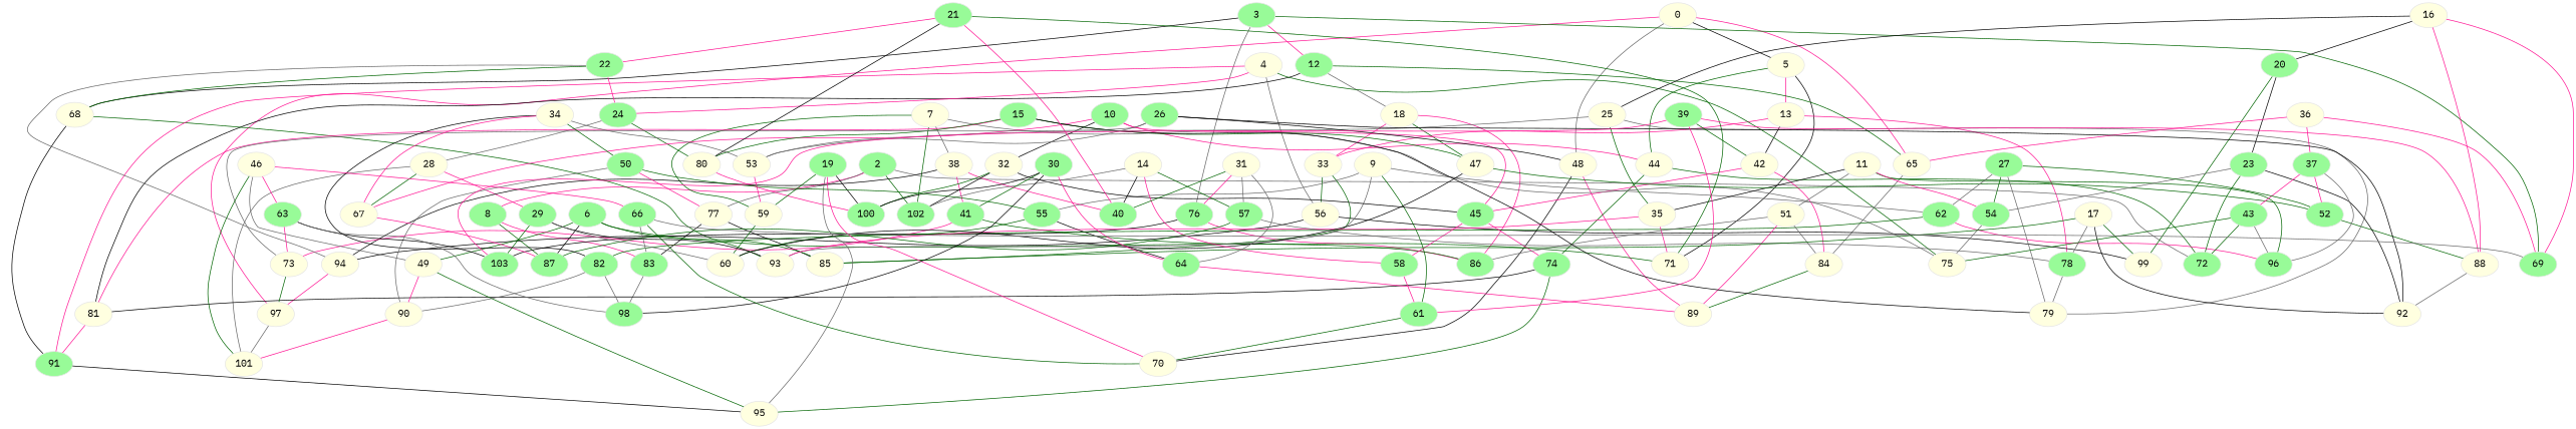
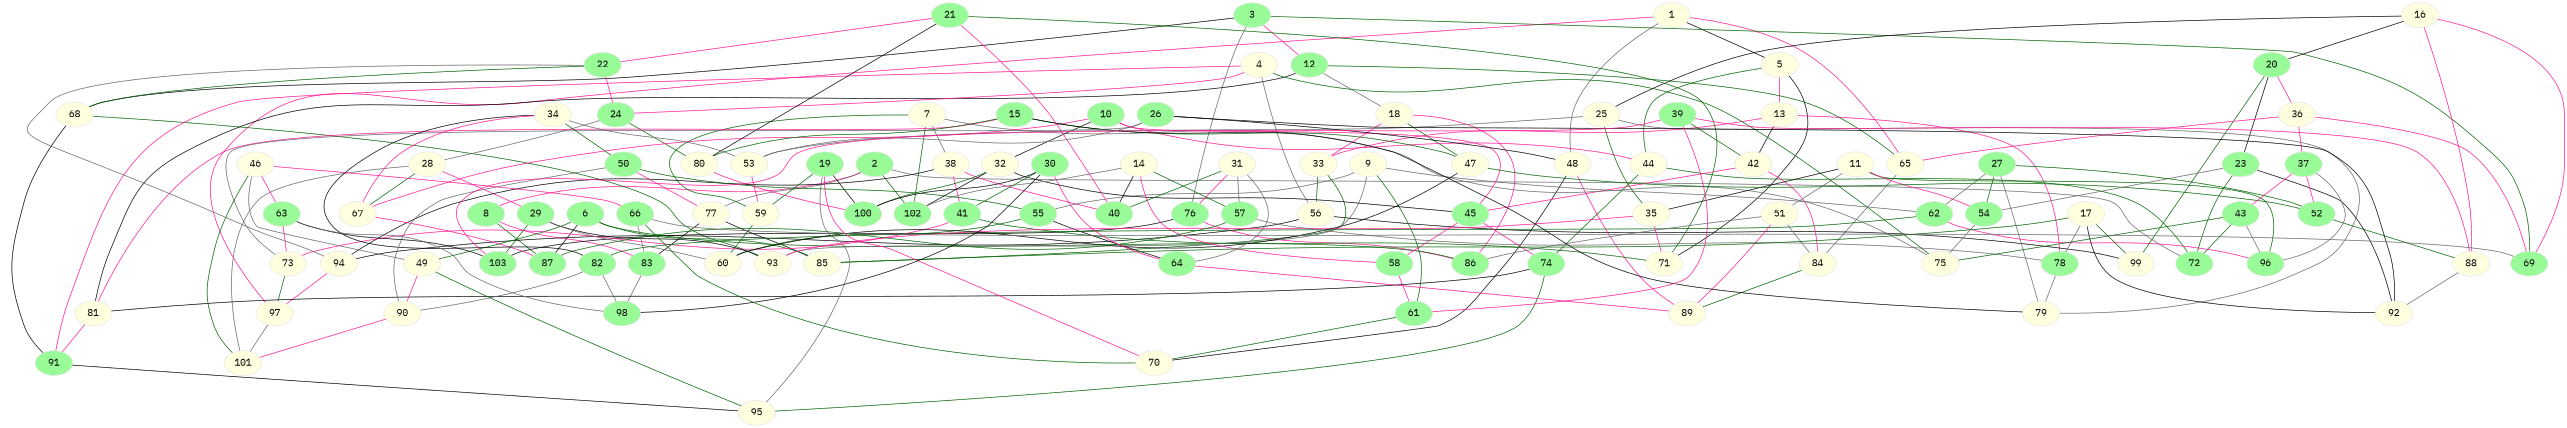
  graph {
    fontname="IBM Plex Mono"
    node [color=gray90 fillcolor=lightyellow fontname="IBM Plex Mono" style=filled]
    edge [color=deeppink fontname="IBM Plex Mono"]
-   1 [label=0]
+   1
    5
    48
    65
    97
    13
    44
    71
    70
    89
    84
    101
    2 [fillcolor=palegreen]
    8 [fillcolor=palegreen]
    72 [fillcolor=palegreen]
    77
    102 [fillcolor=palegreen]
    87 [fillcolor=palegreen]
    83 [fillcolor=palegreen]
    85
    3 [fillcolor=palegreen]
    12 [fillcolor=palegreen]
    68
    69 [fillcolor=palegreen]
    76 [fillcolor=palegreen]
    18
    81
    91 [fillcolor=palegreen]
    93
    86 [fillcolor=palegreen]
    103 [fillcolor=palegreen]
    24 [fillcolor=palegreen]
    4
    56
    75
    80
    28
    99
    94
    95
    33
    42
    78 [fillcolor=palegreen]
    74 [fillcolor=palegreen]
    6 [fillcolor=palegreen]
    49
    90
    7
    38
    59
    40 [fillcolor=palegreen]
    41 [fillcolor=palegreen]
    60
    98 [fillcolor=palegreen]
    55 [fillcolor=palegreen]
    9
    61 [fillcolor=palegreen]
    62 [fillcolor=palegreen]
    64 [fillcolor=palegreen]
    96 [fillcolor=palegreen]
    82 [fillcolor=palegreen]
    10 [fillcolor=palegreen]
    32
    45 [fillcolor=palegreen]
    67
    100 [fillcolor=palegreen]
    58 [fillcolor=palegreen]
    11
    35
    51
    54 [fillcolor=palegreen]
    47
    79
    14
    57 [fillcolor=palegreen]
    15 [fillcolor=palegreen]
    52 [fillcolor=palegreen]
    16
    20 [fillcolor=palegreen]
    25
    88
    23 [fillcolor=palegreen]
    36
    53
    92
    17
    19 [fillcolor=palegreen]
    37 [fillcolor=palegreen]
    21 [fillcolor=palegreen]
    22 [fillcolor=palegreen]
    29 [fillcolor=palegreen]
    26 [fillcolor=palegreen]
    73
    27 [fillcolor=palegreen]
    30 [fillcolor=palegreen]
    31
    34
    50 [fillcolor=palegreen]
    43 [fillcolor=palegreen]
    39 [fillcolor=palegreen]
    46
    63 [fillcolor=palegreen]
    66 [fillcolor=palegreen]
    1 -- 5 [color=black]
    1 -- 48 [color=gray40]
    1 -- 65
    1 -- 97
    5 -- 13
    5 -- 44 [color=darkgreen]
    5 -- 71 [color=black]
    48 -- 70 [color=black]
    48 -- 89
    65 -- 84 [color=gray40]
    97 -- 101 [color=gray40]
    13 -- 33
    13 -- 42 [color=black]
    13 -- 78
    44 -- 72 [color=darkgreen]
    44 -- 74 [color=darkgreen]
    84 -- 89 [color=darkgreen]
    2 -- 8
    2 -- 72 [color=gray40]
    2 -- 77 [color=gray40]
    2 -- 102 [color=darkgreen]
    8 -- 87 [color=darkgreen]
    8 -- 83
    77 -- 83 [color=black]
    77 -- 85 [color=black]
    83 -- 98 [color=gray40]
    3 -- 12
    3 -- 68 [color=black]
    3 -- 69 [color=darkgreen]
    3 -- 76 [color=gray40]
    12 -- 65 [color=darkgreen]
    12 -- 18 [color=gray40]
    12 -- 81 [color=black]
    68 -- 91 [color=black]
    68 -- 93 [color=darkgreen]
    76 -- 86
    76 -- 103 [color=black]
    18 -- 86
    18 -- 33
    18 -- 47 [color=darkgreen]
    81 -- 91
    91 -- 95 [color=black]
    24 -- 80 [color=darkgreen]
    24 -- 28 [color=gray40]
    4 -- 91
    4 -- 24
    4 -- 56 [color=gray40]
    4 -- 75 [color=darkgreen]
    56 -- 99 [color=black]
    56 -- 94 [color=black]
    80 -- 100
    28 -- 101 [color=gray40]
    28 -- 67 [color=darkgreen]
    28 -- 29
    94 -- 97
    33 -- 85 [color=darkgreen]
    33 -- 56 [color=darkgreen]
    42 -- 84
    42 -- 45
    78 -- 79 [color=gray40]
    74 -- 81 [color=black]
    74 -- 95 [color=darkgreen]
    6 -- 87 [color=black]
    6 -- 85 [color=darkgreen]
    6 -- 86 [color=darkgreen]
    6 -- 49 [color=darkgreen]
    49 -- 95 [color=darkgreen]
    49 -- 90
    90 -- 101
    7 -- 102 [color=darkgreen]
    7 -- 75 [color=gray40]
    7 -- 38 [color=gray40]
    7 -- 59 [color=darkgreen]
    38 -- 94 [color=black]
    38 -- 40
    38 -- 41
    59 -- 60 [color=darkgreen]
    41 -- 71 [color=darkgreen]
    41 -- 73
    55 -- 60 [color=darkgreen]
    55 -- 64 [color=black]
    9 -- 93 [color=gray40]
    9 -- 55 [color=gray40]
    9 -- 61 [color=darkgreen]
    9 -- 62 [color=gray40]
    61 -- 70 [color=darkgreen]
    62 -- 96
    62 -- 82 [color=darkgreen]
    64 -- 89
    82 -- 90 [color=gray40]
    82 -- 98 [color=gray40]
    10 -- 44
    10 -- 32 [color=black]
    10 -- 45
    10 -- 67
    32 -- 102 [color=black]
    32 -- 45 [color=black]
    32 -- 100 [color=darkgreen]
    45 -- 74
    45 -- 58
    67 -- 87
    58 -- 61
    11 -- 96 [color=darkgreen]
    11 -- 35 [color=black]
    11 -- 51 [color=gray40]
    11 -- 54
    35 -- 71
    35 -- 93
    51 -- 89
    51 -- 84 [color=gray40]
    51 -- 86 [color=gray40]
    54 -- 75 [color=gray40]
    47 -- 60 [color=black]
    47 -- 52 [color=darkgreen]
    14 -- 102 [color=gray40]
    14 -- 40 [color=black]
    14 -- 58
    14 -- 57 [color=darkgreen]
    57 -- 87 [color=darkgreen]
    57 -- 78 [color=gray40]
    15 -- 81
    15 -- 80 [color=darkgreen]
    15 -- 47 [color=darkgreen]
    15 -- 79 [color=black]
    52 -- 88 [color=darkgreen]
    16 -- 69
    16 -- 20 [color=black]
    16 -- 25 [color=black]
    16 -- 88
    20 -- 99 [color=darkgreen]
    20 -- 23 [color=black]
+   20 -- 36
    25 -- 35 [color=darkgreen]
    25 -- 79 [color=gray40]
    25 -- 53 [color=gray40]
    88 -- 92 [color=gray40]
    23 -- 72 [color=darkgreen]
    23 -- 54 [color=gray40]
    23 -- 92 [color=black]
    36 -- 65
    36 -- 69
    36 -- 37
    53 -- 59
    17 -- 85 [color=darkgreen]
    17 -- 99 [color=darkgreen]
    17 -- 78 [color=gray40]
    17 -- 92 [color=black]
    19 -- 70
    19 -- 95 [color=gray40]
    19 -- 59 [color=darkgreen]
    19 -- 100 [color=black]
    37 -- 96 [color=gray40]
    37 -- 52
    37 -- 43
    21 -- 71 [color=darkgreen]
    21 -- 80 [color=black]
    21 -- 40
    21 -- 22
    22 -- 68 [color=darkgreen]
    22 -- 24
    22 -- 94 [color=gray40]
    29 -- 93 [color=black]
    29 -- 103 [color=darkgreen]
    29 -- 60 [color=gray40]
    26 -- 48 [color=black]
    26 -- 53 [color=gray40]
    26 -- 92 [color=black]
    26 -- 73 [color=gray40]
    73 -- 97 [color=darkgreen]
    27 -- 62 [color=gray40]
    27 -- 54 [color=darkgreen]
    27 -- 79 [color=gray40]
    27 -- 52 [color=darkgreen]
    30 -- 41 [color=darkgreen]
    30 -- 98 [color=black]
    30 -- 64
    30 -- 100 [color=black]
    31 -- 76
    31 -- 40 [color=darkgreen]
    31 -- 64 [color=gray40]
    31 -- 57 [color=gray40]
    34 -- 82 [color=black]
    34 -- 67
    34 -- 53 [color=gray40]
    34 -- 50 [color=darkgreen]
    50 -- 77
    50 -- 90 [color=gray40]
    50 -- 55 [color=darkgreen]
    43 -- 72 [color=darkgreen]
    43 -- 75 [color=darkgreen]
    43 -- 96 [color=gray40]
    39 -- 103
    39 -- 42 [color=darkgreen]
    39 -- 61
    39 -- 88
    46 -- 101 [color=darkgreen]
    46 -- 49 [color=gray40]
    46 -- 63
    46 -- 66
    63 -- 103 [color=black]
    63 -- 98 [color=gray40]
    63 -- 73
    66 -- 70 [color=darkgreen]
    66 -- 83 [color=gray40]
    66 -- 69 [color=gray40]
  }
